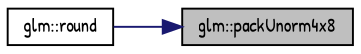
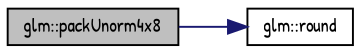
  digraph {
    rankdir=LR
    fontname="Patrick Hand"
    node [color=black fontname="Patrick Hand" fontsize=10 shape=record style=filled]
    n1 [fillcolor=grey75 fontcolor=black height=0.2 label="glm::packUnorm4x8" width=0.4]
    n2 [fillcolor=white height=0.2 label="glm::round" width=0.4]
-   n2 -> n1 [color=midnightblue fontname="Patrick Hand" fontsize=10 labelfontname=Helvetica labelfontsize=10 style=solid]
+   n1 -> n2 [color=midnightblue fontname="Patrick Hand" fontsize=10 labelfontname=Helvetica labelfontsize=10 style=solid]
  }
